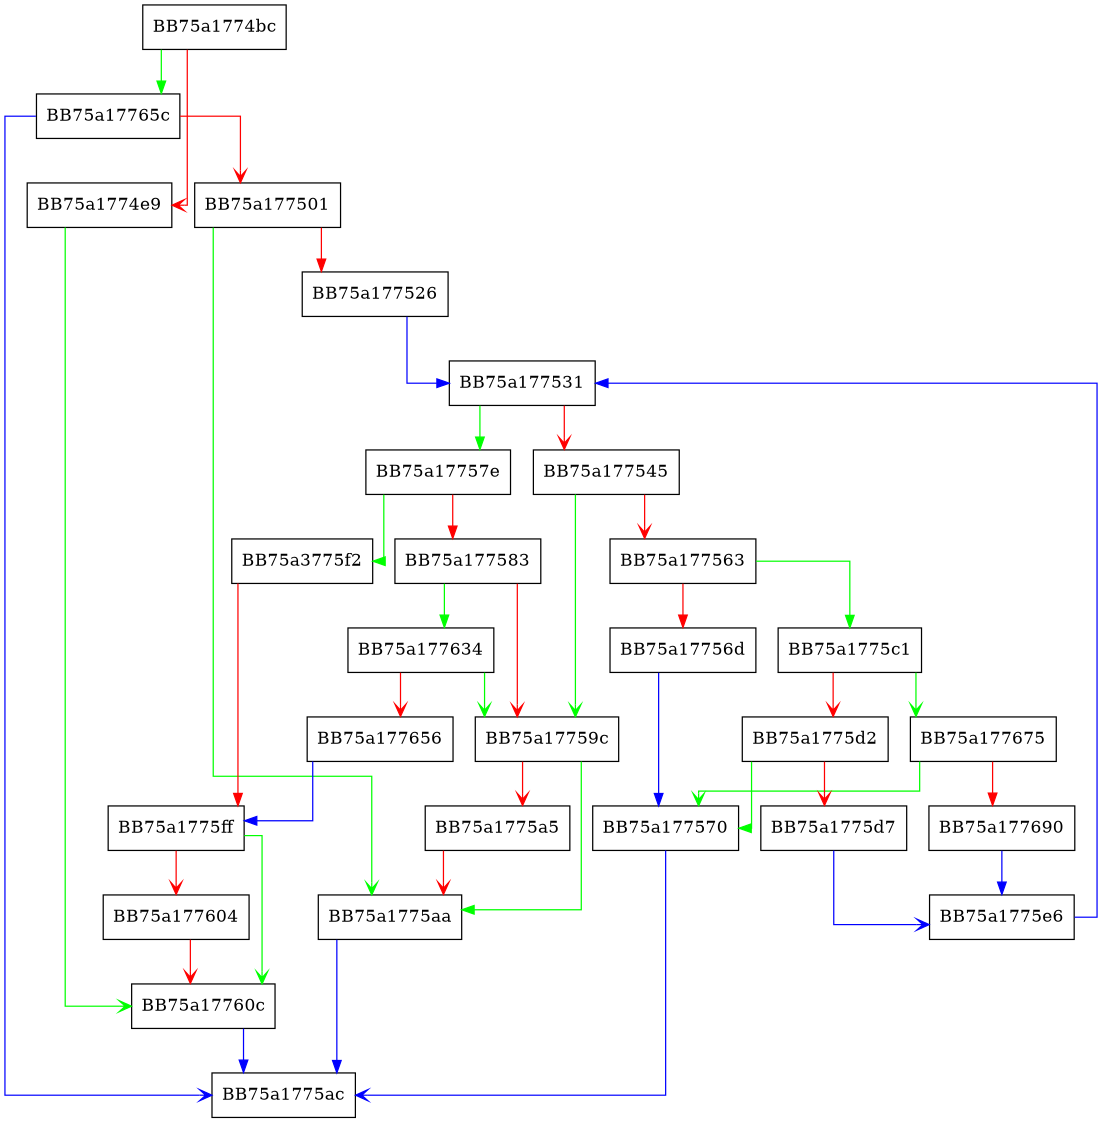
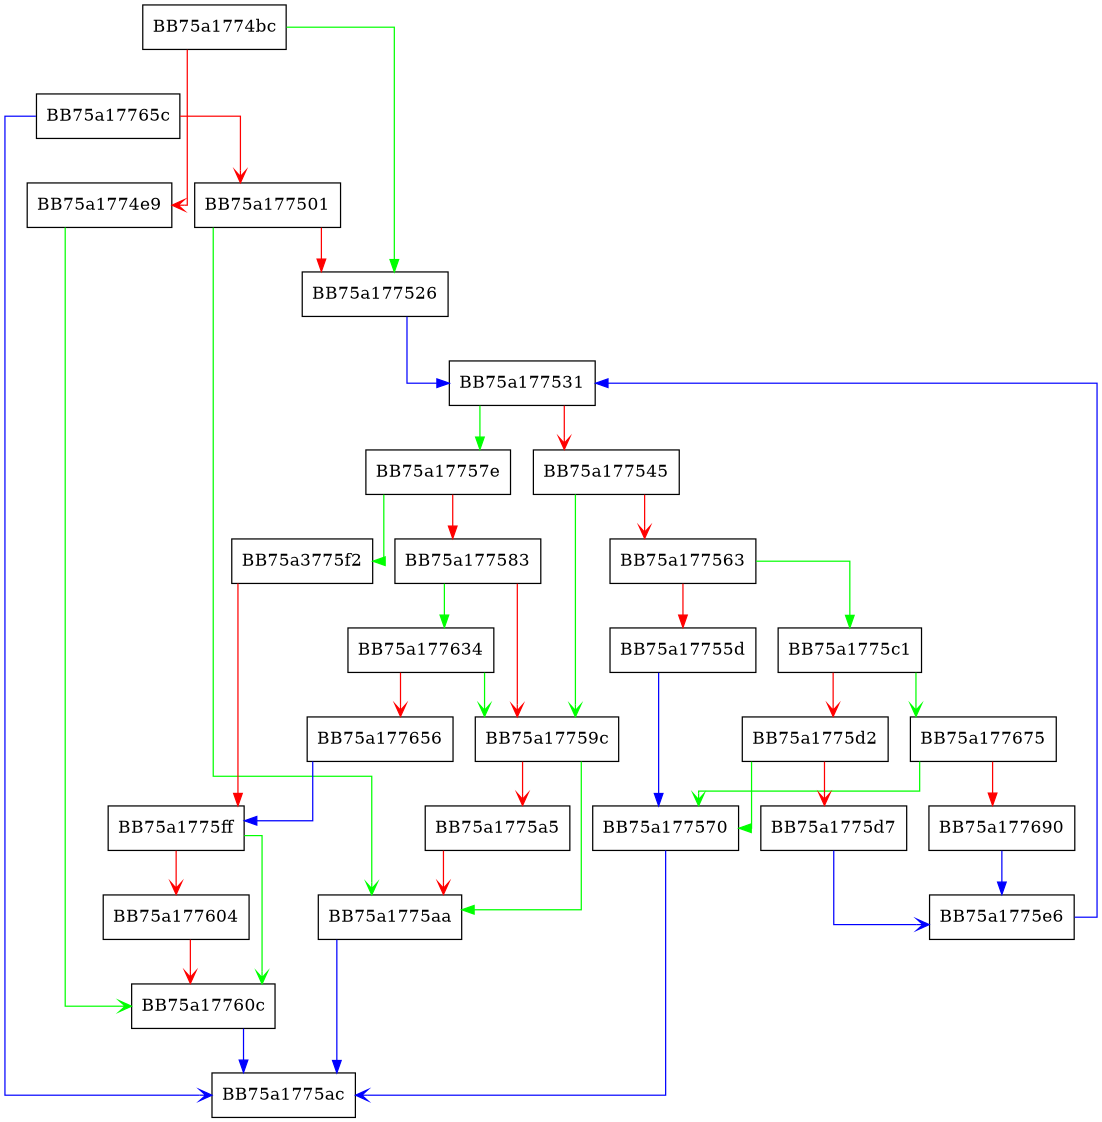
  digraph {
    splines=ortho
    node [shape=box]
    edge [arrowhead=vee color=red]
    BB75a1774bc
    BB75a17765c
    BB75a1774e9
    BB75a1775ac
    BB75a177501
    BB75a17760c
    BB75a1775aa
    BB75a177526
    BB75a177531
    BB75a17757e
    BB75a177545
    n12 [label=BB75a3775f2]
    BB75a177583
    BB75a17759c
    BB75a177563
    BB75a1775ff
    BB75a177634
    BB75a1775a5
    BB75a1775c1
-   BB75a17756d
+   BB75a17756d [label=BB75a17755d]
    BB75a177675
    BB75a1775d2
    BB75a177570
    BB75a177690
    BB75a1775d7
    BB75a177604
    BB75a177656
    BB75a1775e6
-   BB75a1774bc -> BB75a17765c [arrowhead=normal color=green]
+   BB75a1774bc -> BB75a177526 [arrowhead=normal color=green]
    BB75a1774bc -> BB75a1774e9
    BB75a17765c -> BB75a1775ac [color=blue]
    BB75a17765c -> BB75a177501
    BB75a1774e9 -> BB75a17760c [color=green]
    BB75a177501 -> BB75a1775aa [color=green]
    BB75a177501 -> BB75a177526 [arrowhead=normal]
    BB75a17760c -> BB75a1775ac [arrowhead=normal color=blue]
    BB75a1775aa -> BB75a1775ac [arrowhead=normal color=blue]
    BB75a177526 -> BB75a177531 [arrowhead=normal color=blue]
    BB75a177531 -> BB75a17757e [arrowhead=normal color=green]
    BB75a177531 -> BB75a177545
    BB75a17757e -> n12 [arrowhead=normal color=green]
    BB75a17757e -> BB75a177583 [arrowhead=normal]
    BB75a177545 -> BB75a17759c [color=green]
    BB75a177545 -> BB75a177563
    n12 -> BB75a1775ff [arrowhead=normal]
    BB75a177583 -> BB75a17759c
    BB75a177583 -> BB75a177634 [arrowhead=normal color=green]
    BB75a17759c -> BB75a1775aa [arrowhead=normal color=green]
    BB75a17759c -> BB75a1775a5
    BB75a177563 -> BB75a1775c1 [arrowhead=normal color=green]
    BB75a177563 -> BB75a17756d [arrowhead=normal]
    BB75a1775ff -> BB75a17760c [color=green]
    BB75a1775ff -> BB75a177604
    BB75a177634 -> BB75a17759c [color=green]
    BB75a177634 -> BB75a177656
    BB75a1775a5 -> BB75a1775aa
    BB75a1775c1 -> BB75a177675 [color=green]
    BB75a1775c1 -> BB75a1775d2
    BB75a17756d -> BB75a177570 [arrowhead=normal color=blue]
    BB75a177675 -> BB75a177570 [color=green]
    BB75a177675 -> BB75a177690 [arrowhead=normal]
    BB75a1775d2 -> BB75a177570 [arrowhead=normal color=green]
    BB75a1775d2 -> BB75a1775d7
    BB75a177570 -> BB75a1775ac [color=blue]
    BB75a177690 -> BB75a1775e6 [arrowhead=normal color=blue]
    BB75a1775d7 -> BB75a1775e6 [color=blue]
    BB75a177604 -> BB75a17760c
    BB75a177656 -> BB75a1775ff [arrowhead=normal color=blue]
    BB75a1775e6 -> BB75a177531 [arrowhead=normal color=blue]
  }
